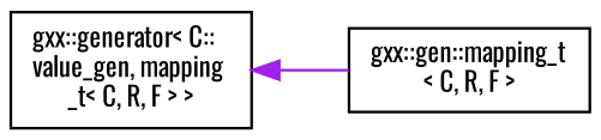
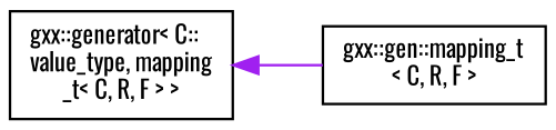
  digraph {
    rankdir=LR
    fontname=Oswald
    node [color=black fillcolor=white fontname=Oswald fontsize=10 shape=record style=filled]
-   n1 [height=0.2 label="gxx::generator\< C::\lvalue_gen, mapping\l_t\< C, R, F \> \>" width=0.4]
+   n1 [height=0.2 label="gxx::generator\< C::\lvalue_type, mapping\l_t\< C, R, F \> \>" width=0.4]
    n2 [height=0.2 label="gxx::gen::mapping_t\l\< C, R, F \>" width=0.4]
    n1 -> n2 [color=purple dir=back fontname=Oswald fontsize=10 labelfontname=Helvetica labelfontsize=10 style=solid]
  }
